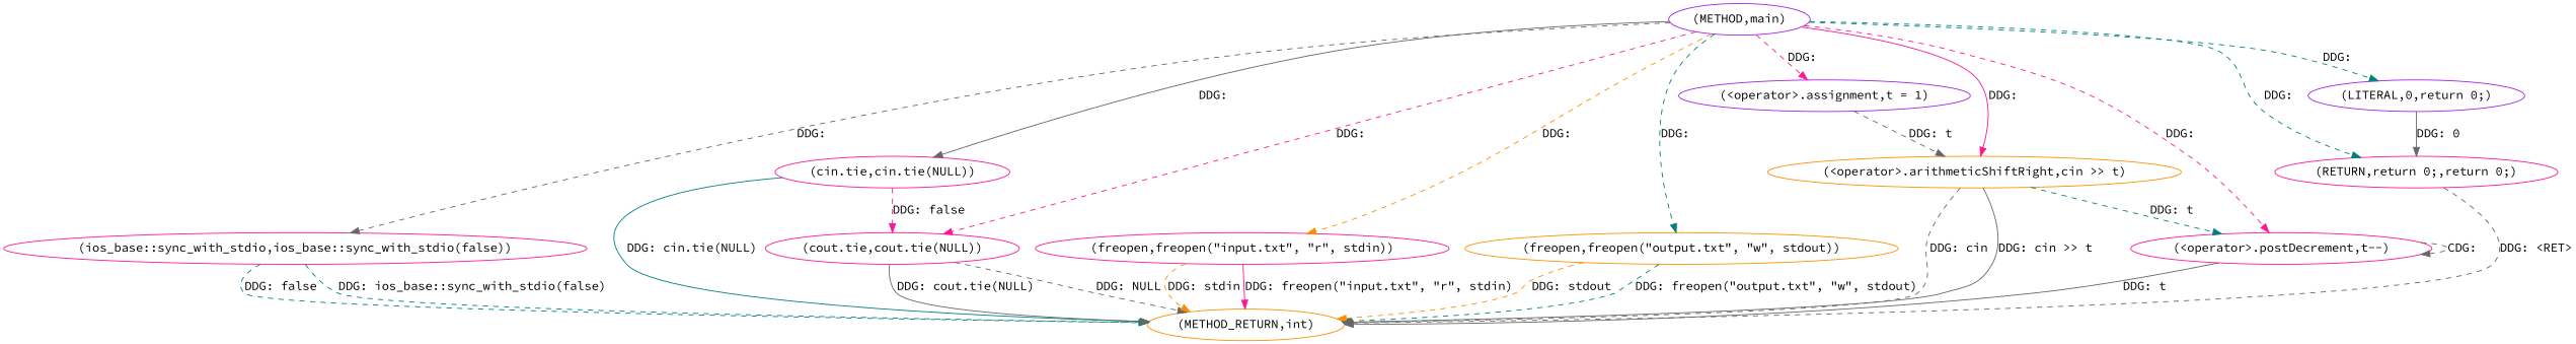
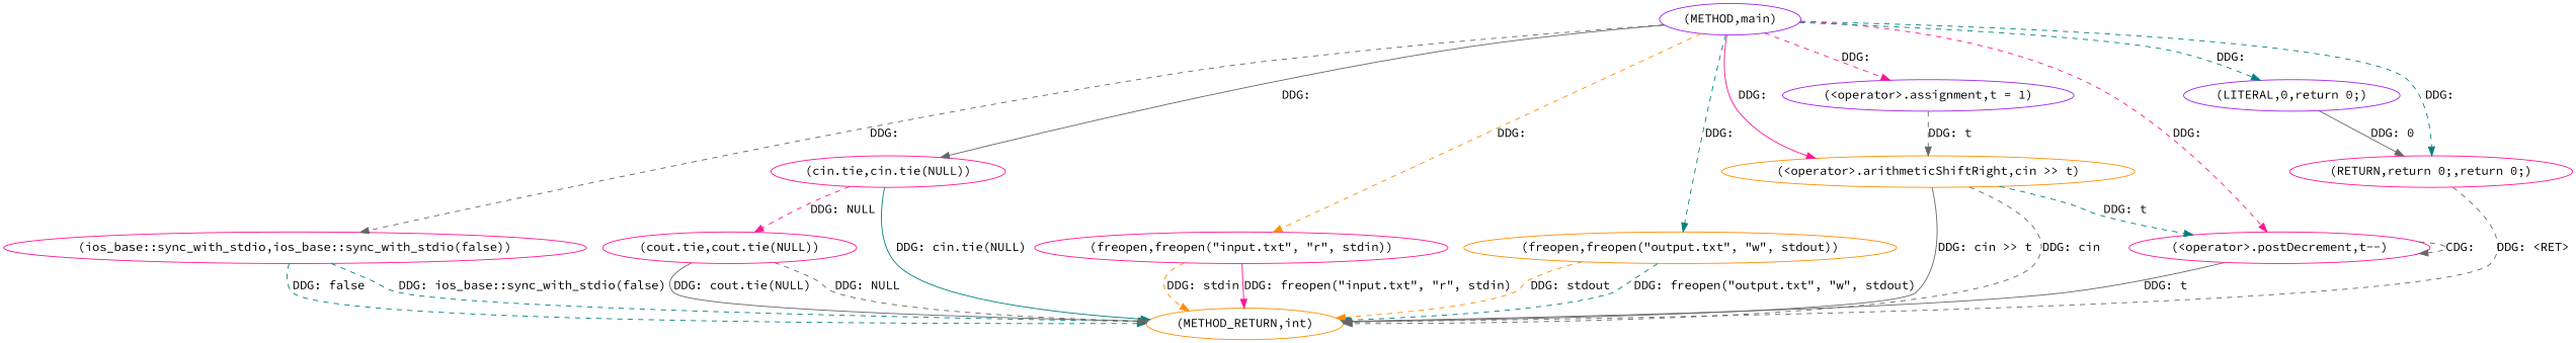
  digraph {
    fontname="Source Code Pro"
    node [color=deeppink fontname="Source Code Pro"]
    edge [color=gray40 fontname="Source Code Pro" style=dashed]
    n1 [color=purple label="(METHOD,main)"]
    n2 [label="(ios_base::sync_with_stdio,ios_base::sync_with_stdio(false))"]
    n3 [label="(cin.tie,cin.tie(NULL))"]
    n4 [label="(cout.tie,cout.tie(NULL))"]
    n5 [label="(freopen,freopen(\"input.txt\", \"r\", stdin))"]
    n6 [color=darkorange label="(freopen,freopen(\"output.txt\", \"w\", stdout))"]
    n7 [color=purple label="(<operator>.assignment,t = 1)"]
    n8 [color=darkorange label="(<operator>.arithmeticShiftRight,cin >> t)"]
    n9 [label="(RETURN,return 0;,return 0;)"]
    n10 [label="(<operator>.postDecrement,t--)"]
    n11 [color=purple label="(LITERAL,0,return 0;)"]
    n12 [color=darkorange label="(METHOD_RETURN,int)"]
    n1 -> n2 [label="DDG: "]
    n1 -> n3 [label="DDG: " style=solid]
-   n1 -> n4 [color=deeppink label="DDG: "]
    n1 -> n5 [color=darkorange label="DDG: "]
    n1 -> n6 [color=teal label="DDG: "]
    n1 -> n7 [color=deeppink label="DDG: "]
    n1 -> n8 [color=deeppink label="DDG: " style=solid]
    n1 -> n9 [color=teal label="DDG: "]
    n1 -> n10 [color=deeppink label="DDG: "]
    n1 -> n11 [color=teal label="DDG: "]
    n2 -> n12 [color=teal label="DDG: ios_base::sync_with_stdio(false)"]
    n2 -> n12 [color=teal label="DDG: false"]
-   n3 -> n4 [color=deeppink label="DDG: false"]
+   n3 -> n4 [color=deeppink label="DDG: NULL"]
    n3 -> n12 [color=teal label="DDG: cin.tie(NULL)" style=solid]
    n4 -> n12 [label="DDG: NULL"]
    n4 -> n12 [label="DDG: cout.tie(NULL)" style=solid]
    n5 -> n12 [color=deeppink label="DDG: freopen(\"input.txt\", \"r\", stdin)" style=solid]
    n5 -> n12 [color=darkorange label="DDG: stdin"]
    n6 -> n12 [color=teal label="DDG: freopen(\"output.txt\", \"w\", stdout)"]
    n6 -> n12 [color=darkorange label="DDG: stdout"]
    n7 -> n8 [label="DDG: t"]
    n8 -> n10 [color=teal label="DDG: t"]
    n8 -> n12 [label="DDG: cin >> t" style=solid]
    n8 -> n12 [label="DDG: cin"]
    n9 -> n12 [label="DDG: <RET>"]
    n10 -> n10 [label="CDG: "]
    n10 -> n12 [label="DDG: t" style=solid]
    n11 -> n9 [label="DDG: 0" style=solid]
  }
